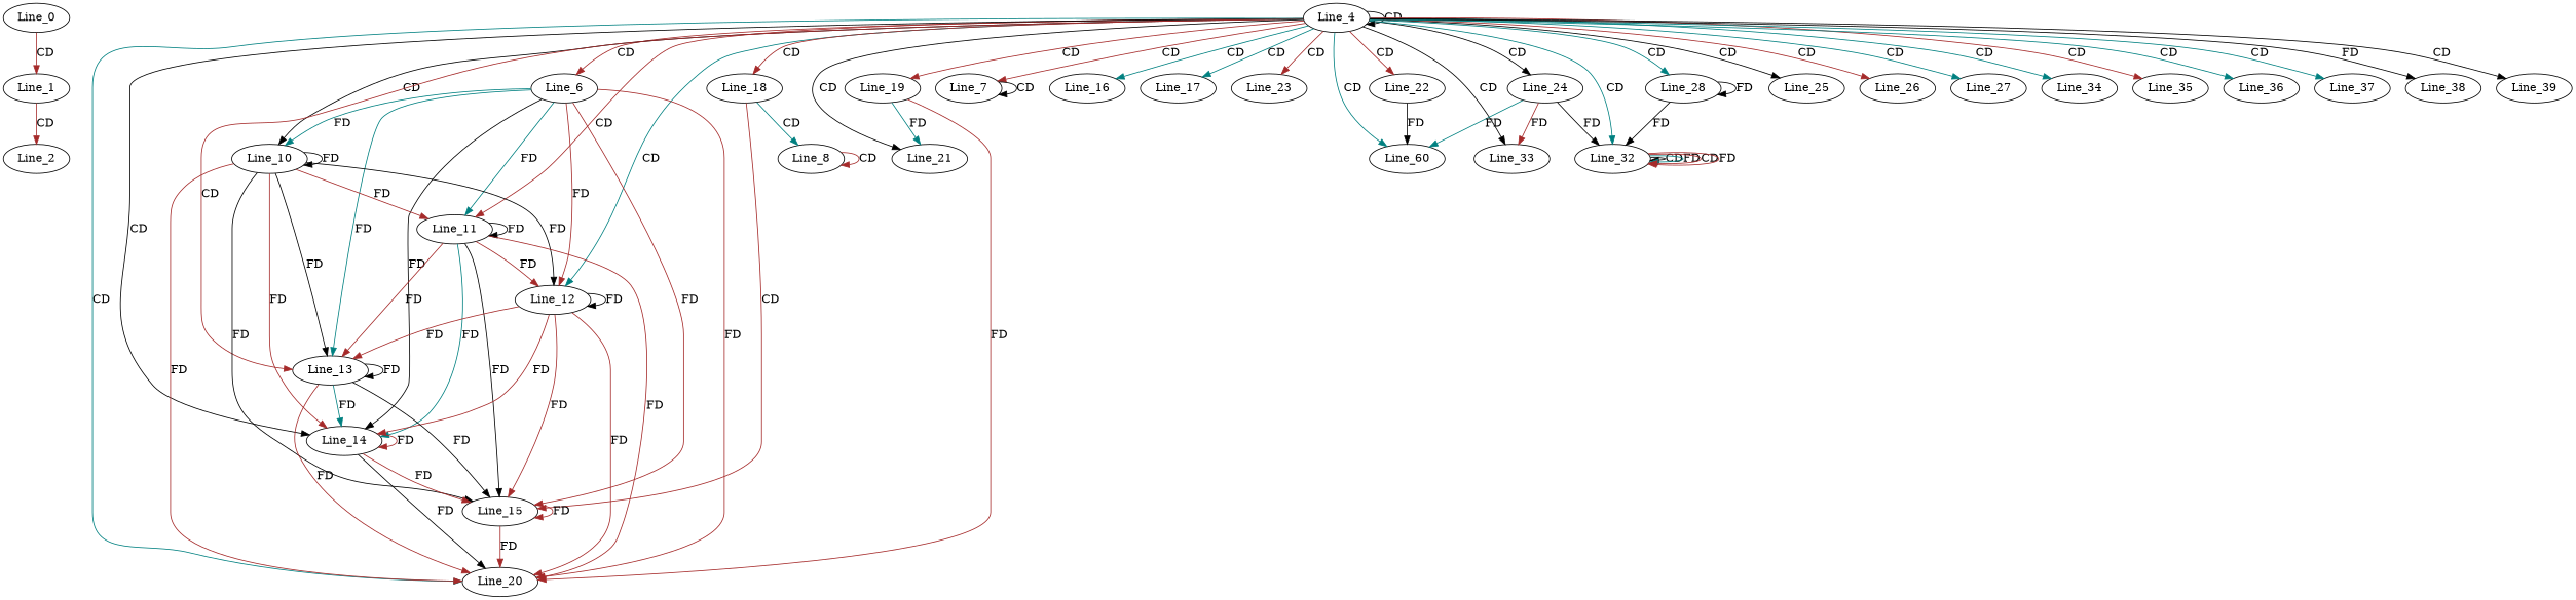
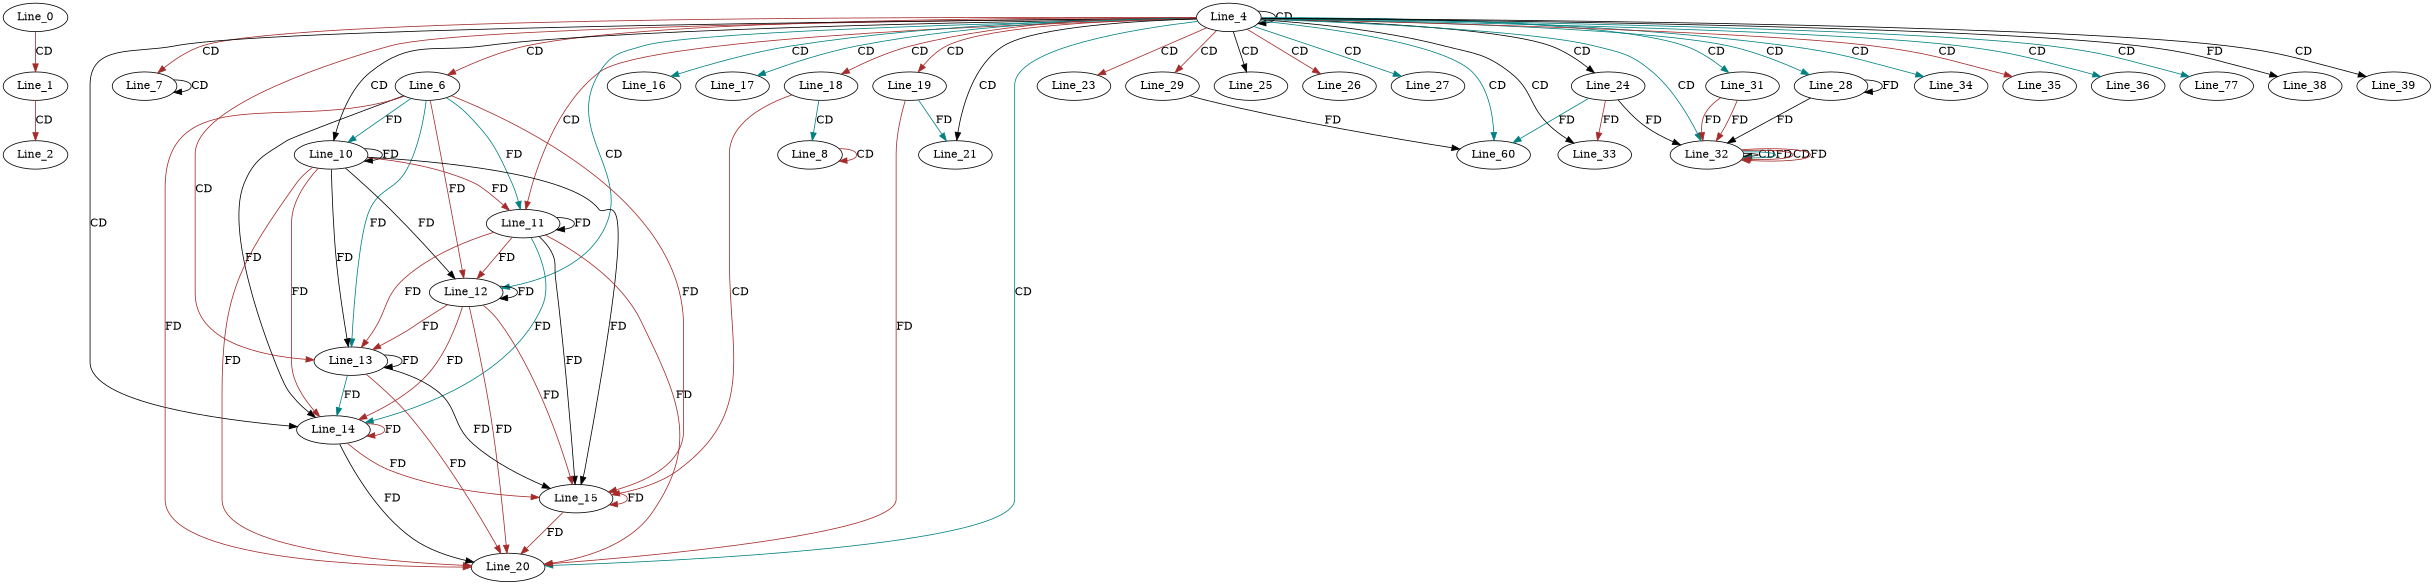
  digraph {
    edge [color=brown]
    Line_0
    Line_1
    Line_2
    Line_4
    Line_6
    Line_7
    Line_10
    Line_11
    Line_12
    Line_13
    Line_14
    Line_16
    Line_17
    Line_18
    Line_19
    Line_20
    Line_21
    Line_23
    Line_24
    Line_25
    Line_26
    Line_27
    Line_28
-   Line_29 [label=Line_22]
+   Line_29
    n25 [label=Line_60]
+   Line_31
    Line_32
    Line_33
    Line_34
    Line_35
    Line_36
-   Line_37
+   Line_37 [label=Line_77]
    Line_38
    Line_39
    Line_15
    Line_8
    Line_0 -> Line_1 [label=CD]
    Line_1 -> Line_2 [label=CD]
    Line_4 -> Line_4 [color=black label=CD]
    Line_4 -> Line_6 [label=CD]
    Line_4 -> Line_7 [label=CD]
    Line_4 -> Line_10 [color=black label=CD]
    Line_4 -> Line_11 [label=CD]
    Line_4 -> Line_12 [color=teal label=CD]
    Line_4 -> Line_13 [label=CD]
    Line_4 -> Line_14 [color=black label=CD]
    Line_4 -> Line_16 [color=teal label=CD]
    Line_4 -> Line_17 [color=teal label=CD]
    Line_4 -> Line_18 [label=CD]
    Line_4 -> Line_19 [label=CD]
    Line_4 -> Line_20 [color=teal label=CD]
    Line_4 -> Line_21 [color=black label=CD]
    Line_4 -> Line_23 [label=CD]
    Line_4 -> Line_24 [color=black label=CD]
    Line_4 -> Line_25 [color=black label=CD]
    Line_4 -> Line_26 [label=CD]
    Line_4 -> Line_27 [color=teal label=CD]
    Line_4 -> Line_28 [color=teal label=CD]
    Line_4 -> Line_29 [label=CD]
    Line_4 -> n25 [color=teal label=CD]
+   Line_4 -> Line_31 [color=teal label=CD]
    Line_4 -> Line_32 [color=teal label=CD]
    Line_4 -> Line_33 [color=black label=CD]
    Line_4 -> Line_34 [color=teal label=CD]
    Line_4 -> Line_35 [label=CD]
    Line_4 -> Line_36 [color=teal label=CD]
    Line_4 -> Line_37 [color=teal label=CD]
    Line_4 -> Line_38 [color=black label=FD]
    Line_4 -> Line_39 [color=black label=CD]
    Line_6 -> Line_10 [color=teal label=FD]
    Line_6 -> Line_11 [color=teal label=FD]
    Line_6 -> Line_12 [label=FD]
    Line_6 -> Line_13 [color=teal label=FD]
    Line_6 -> Line_14 [color=black label=FD]
    Line_6 -> Line_20 [label=FD]
    Line_6 -> Line_15 [label=FD]
    Line_7 -> Line_7 [color=black label=CD]
    Line_10 -> Line_10 [color=black label=FD]
    Line_10 -> Line_11 [label=FD]
    Line_10 -> Line_12 [color=black label=FD]
    Line_10 -> Line_13 [color=black label=FD]
    Line_10 -> Line_14 [label=FD]
    Line_10 -> Line_20 [label=FD]
    Line_10 -> Line_15 [color=black label=FD]
    Line_11 -> Line_11 [color=black label=FD]
    Line_11 -> Line_12 [label=FD]
    Line_11 -> Line_13 [label=FD]
    Line_11 -> Line_14 [color=teal label=FD]
    Line_11 -> Line_20 [label=FD]
    Line_11 -> Line_15 [color=black label=FD]
    Line_12 -> Line_12 [color=black label=FD]
    Line_12 -> Line_13 [label=FD]
    Line_12 -> Line_14 [label=FD]
    Line_12 -> Line_20 [label=FD]
    Line_12 -> Line_15 [label=FD]
    Line_13 -> Line_13 [color=black label=FD]
    Line_13 -> Line_14 [color=teal label=FD]
    Line_13 -> Line_20 [label=FD]
    Line_13 -> Line_15 [color=black label=FD]
    Line_14 -> Line_14 [label=FD]
    Line_14 -> Line_20 [color=black label=FD]
    Line_14 -> Line_15 [label=FD]
    Line_18 -> Line_15 [label=CD]
    Line_18 -> Line_8 [color=teal label=CD]
    Line_19 -> Line_20 [label=FD]
    Line_19 -> Line_21 [color=teal label=FD]
    Line_24 -> n25 [color=teal label=FD]
    Line_24 -> Line_32 [color=black label=FD]
    Line_24 -> Line_33 [label=FD]
    Line_28 -> Line_28 [color=black label=FD]
    Line_28 -> Line_32 [color=black label=FD]
    Line_29 -> n25 [color=black label=FD]
+   Line_31 -> Line_32 [label=FD]
+   Line_31 -> Line_32 [label=FD]
    Line_32 -> Line_32 [color=black label=CD]
    Line_32 -> Line_32 [color=teal label=FD]
    Line_32 -> Line_32 [label=CD]
    Line_32 -> Line_32 [label=FD]
    Line_15 -> Line_20 [label=FD]
    Line_15 -> Line_15 [label=FD]
    Line_8 -> Line_8 [label=CD]
  }
